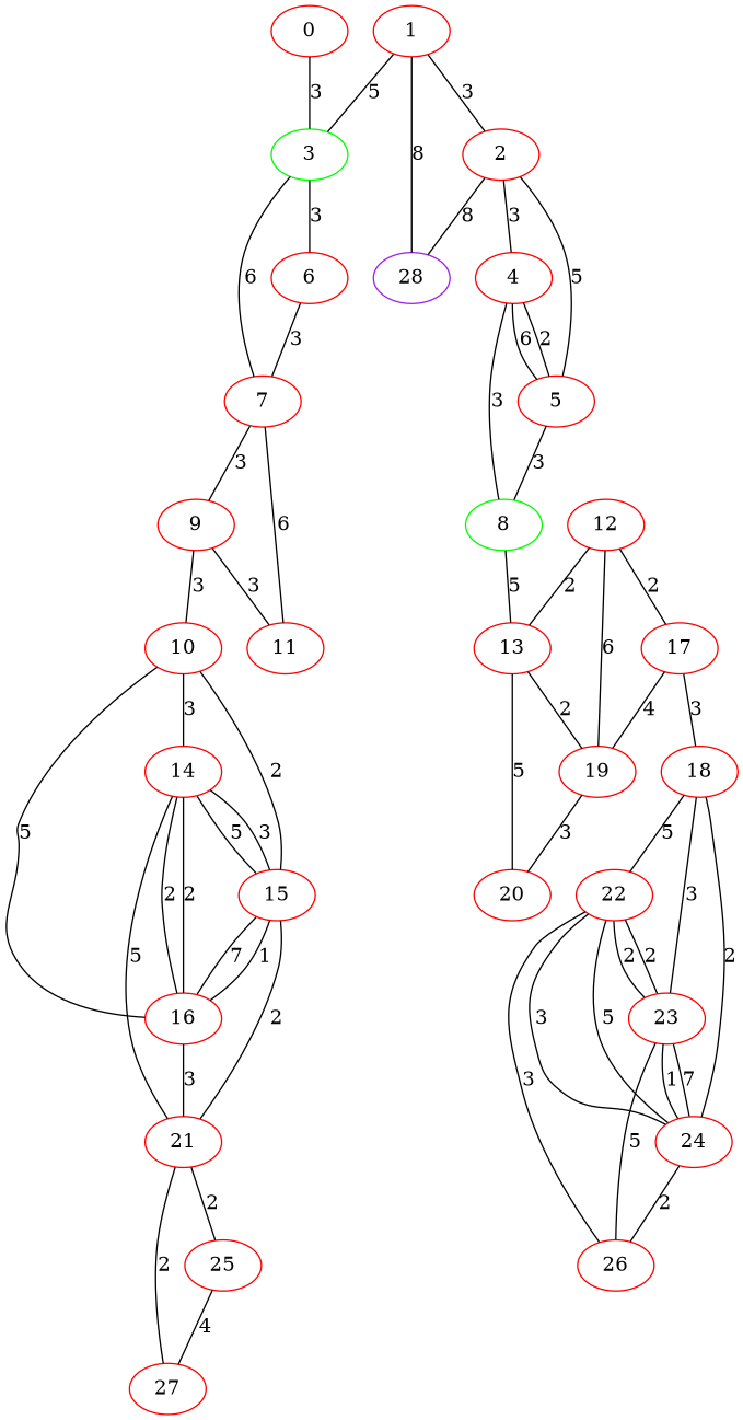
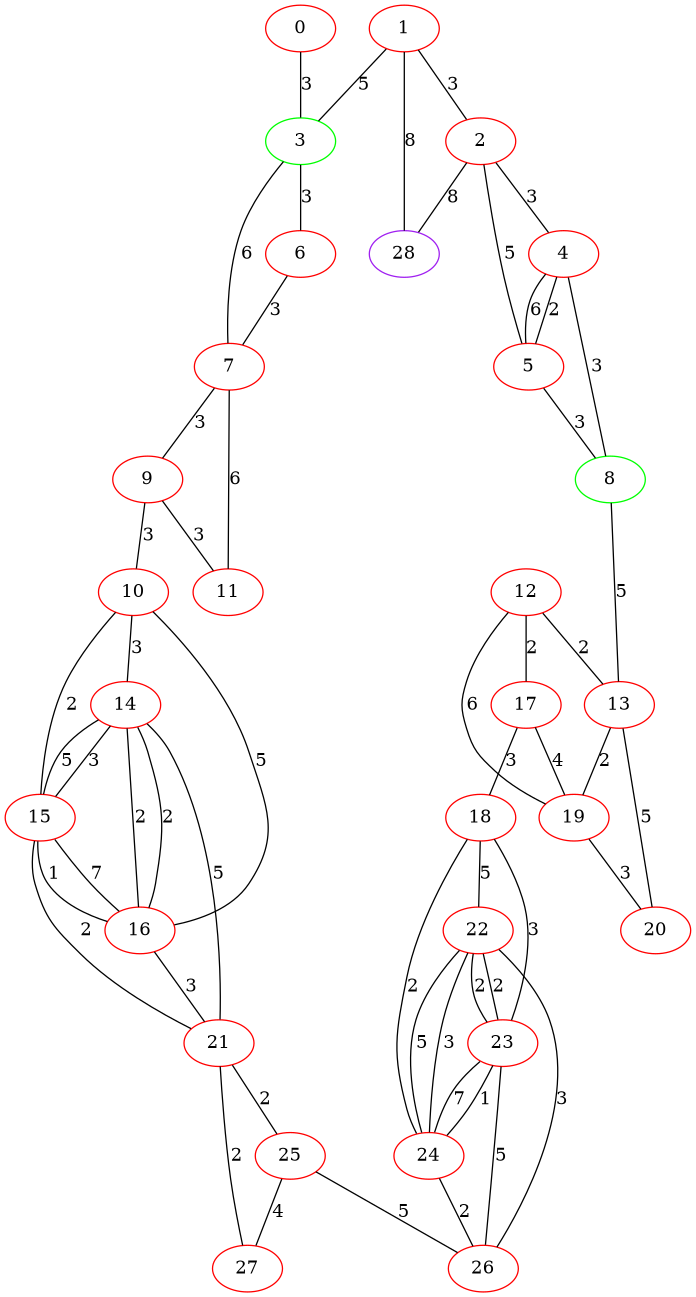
  graph {
    node [color=red weight=1]
    3 [color=green weight=2]
    0
    1
    2
    28 [color=purple weight=4]
    6
    7
    4
    5
    8 [color=green weight=2]
    9
    11
    13
    10
    12
    17
    19
    20
    14
    15
    16
    21
    18
    25
    27
    22
    23
    24
    26
    3 -- 6 [label=3]
    3 -- 7 [label=6]
    0 -- 3 [label=3]
    1 -- 3 [label=5]
    1 -- 2 [label=3]
    1 -- 28 [label=8]
    2 -- 28 [label=8]
    2 -- 4 [label=3]
    2 -- 5 [label=5]
    6 -- 7 [label=3]
    7 -- 9 [label=3]
    7 -- 11 [label=6]
    4 -- 5 [label=6]
    4 -- 5 [label=2]
    4 -- 8 [label=3]
    5 -- 8 [label=3]
    8 -- 13 [label=5]
    9 -- 11 [label=3]
    9 -- 10 [label=3]
    13 -- 19 [label=2]
    13 -- 20 [label=5]
    10 -- 14 [label=3]
    10 -- 15 [label=2]
    10 -- 16 [label=5]
    12 -- 13 [label=2]
    12 -- 17 [label=2]
    12 -- 19 [label=6]
    17 -- 19 [label=4]
    17 -- 18 [label=3]
    19 -- 20 [label=3]
    14 -- 15 [label=3]
    14 -- 15 [label=5]
    14 -- 16 [label=2]
    14 -- 16 [label=2]
    14 -- 21 [label=5]
    15 -- 16 [label=1]
    15 -- 16 [label=7]
    15 -- 21 [label=2]
    16 -- 21 [label=3]
    21 -- 25 [label=2]
    21 -- 27 [label=2]
    18 -- 22 [label=5]
    18 -- 23 [label=3]
    18 -- 24 [label=2]
    25 -- 27 [label=4]
+   25 -- 26 [label=5]
    22 -- 23 [label=2]
    22 -- 23 [label=2]
    22 -- 24 [label=3]
    22 -- 24 [label=5]
    22 -- 26 [label=3]
    23 -- 24 [label=1]
    23 -- 24 [label=7]
    23 -- 26 [label=5]
    24 -- 26 [label=2]
  }
